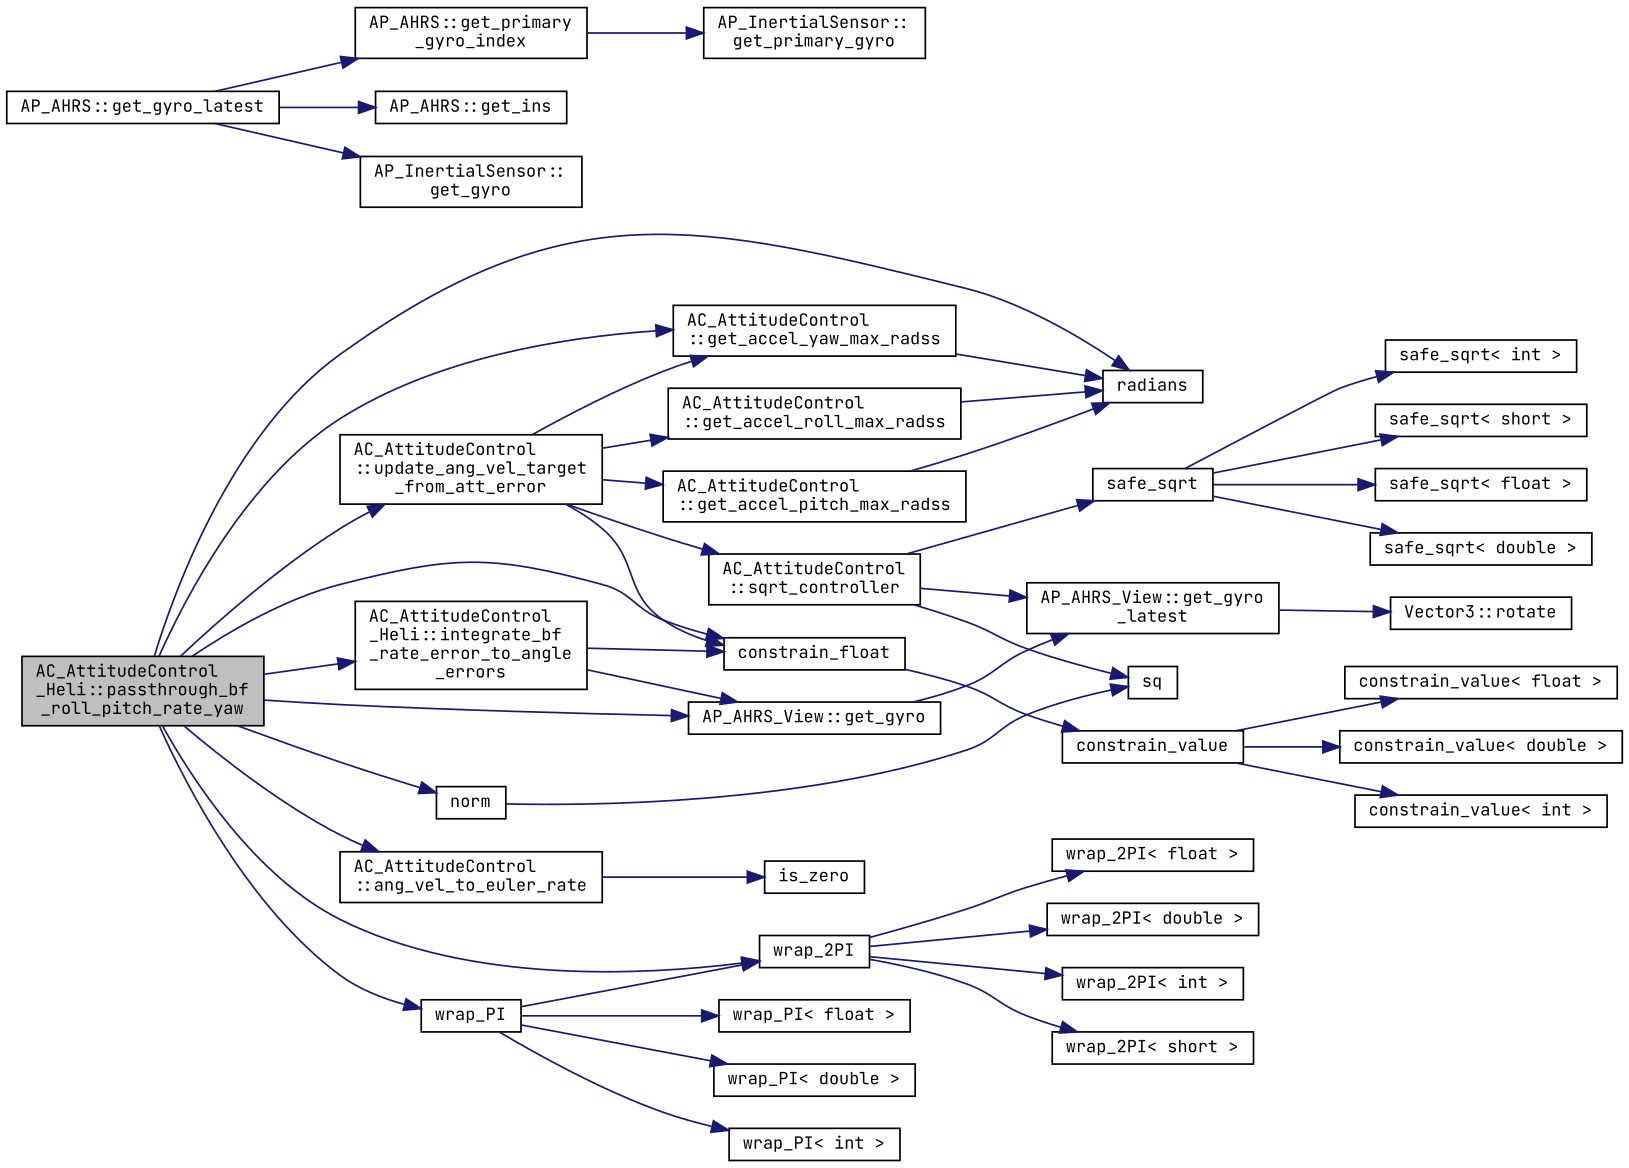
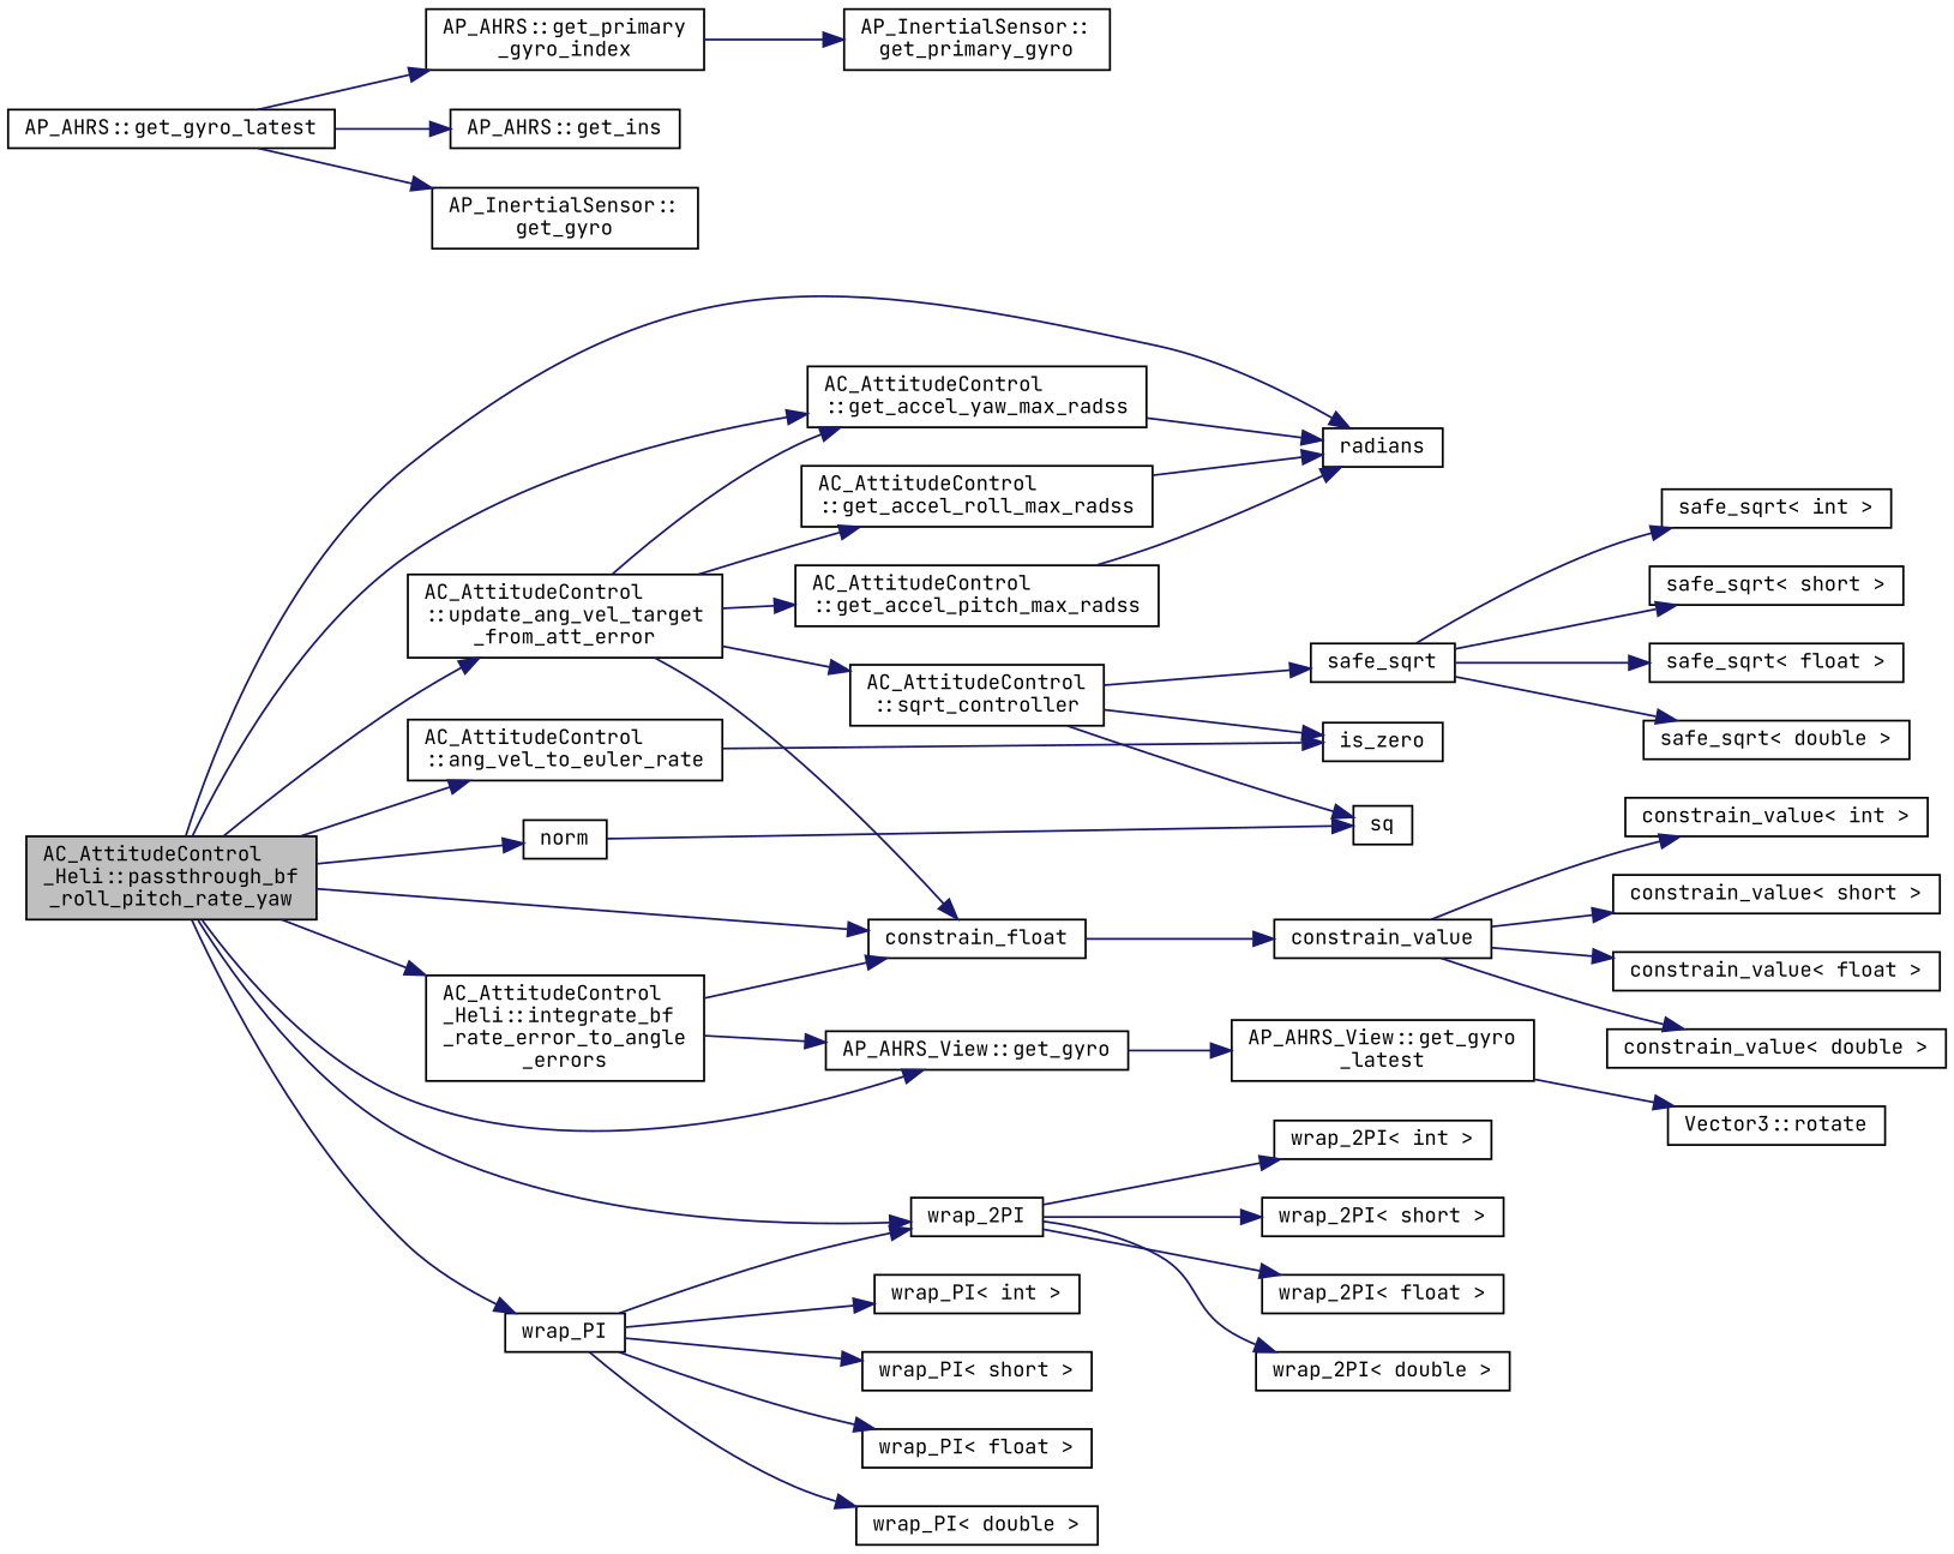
  digraph {
    fontname="JetBrains Mono"
    rankdir=LR
    node [color=black fillcolor=white fontname="JetBrains Mono" fontsize=10 shape=record style=filled]
    edge [color=midnightblue fontname="JetBrains Mono" fontsize=10 labelfontname=Helvetica labelfontsize=10 style=solid]
    n1 [fillcolor=grey75 fontcolor=black height=0.2 label="AC_AttitudeControl\l_Heli::passthrough_bf\l_roll_pitch_rate_yaw" width=0.4]
    n2 [height=0.2 label=radians width=0.4]
    n3 [height=0.2 label="AP_AHRS_View::get_gyro" width=0.4]
    n4 [height=0.2 label="AC_AttitudeControl\l::get_accel_yaw_max_radss" width=0.4]
    n5 [height=0.2 label=constrain_float width=0.4]
    n6 [height=0.2 label="AC_AttitudeControl\l_Heli::integrate_bf\l_rate_error_to_angle\l_errors" width=0.4]
    n7 [height=0.2 label="AC_AttitudeControl\l::ang_vel_to_euler_rate" width=0.4]
    n8 [height=0.2 label=wrap_PI width=0.4]
    n9 [height=0.2 label=wrap_2PI width=0.4]
    n10 [height=0.2 label="AC_AttitudeControl\l::update_ang_vel_target\l_from_att_error" width=0.4]
    n11 [height=0.2 label=norm width=0.4]
    n12 [height=0.2 label="AP_AHRS_View::get_gyro\l_latest" width=0.4]
    n13 [height=0.2 label=constrain_value width=0.4]
    n14 [height=0.2 label=is_zero width=0.4]
    n15 [height=0.2 label="wrap_PI\< int \>" width=0.4]
+   n16 [height=0.2 label="wrap_PI\< short \>" width=0.4]
    n17 [height=0.2 label="wrap_PI\< float \>" width=0.4]
    n18 [height=0.2 label="wrap_PI\< double \>" width=0.4]
    n19 [height=0.2 label="wrap_2PI\< int \>" width=0.4]
    n20 [height=0.2 label="wrap_2PI\< short \>" width=0.4]
    n21 [height=0.2 label="wrap_2PI\< float \>" width=0.4]
    n22 [height=0.2 label="wrap_2PI\< double \>" width=0.4]
    n23 [height=0.2 label="AC_AttitudeControl\l::sqrt_controller" width=0.4]
    n24 [height=0.2 label="AC_AttitudeControl\l::get_accel_roll_max_radss" width=0.4]
    n25 [height=0.2 label="AC_AttitudeControl\l::get_accel_pitch_max_radss" width=0.4]
    n26 [height=0.2 label=sq width=0.4]
    n27 [height=0.2 label="Vector3::rotate" width=0.4]
    n28 [height=0.2 label="AP_AHRS::get_gyro_latest" width=0.4]
    n29 [height=0.2 label="AP_AHRS::get_primary\l_gyro_index" width=0.4]
    n30 [height=0.2 label="AP_AHRS::get_ins" width=0.4]
    n31 [height=0.2 label="AP_InertialSensor::\lget_gyro" width=0.4]
    n32 [height=0.2 label="AP_InertialSensor::\lget_primary_gyro" width=0.4]
    n33 [height=0.2 label="constrain_value\< int \>" width=0.4]
+   n34 [height=0.2 label="constrain_value\< short \>" width=0.4]
    n35 [height=0.2 label="constrain_value\< float \>" width=0.4]
    n36 [height=0.2 label="constrain_value\< double \>" width=0.4]
    n37 [height=0.2 label=safe_sqrt width=0.4]
    n38 [height=0.2 label="safe_sqrt\< int \>" width=0.4]
    n39 [height=0.2 label="safe_sqrt\< short \>" width=0.4]
    n40 [height=0.2 label="safe_sqrt\< float \>" width=0.4]
    n41 [height=0.2 label="safe_sqrt\< double \>" width=0.4]
    n1 -> n2
    n1 -> n3
    n1 -> n4
    n1 -> n5
    n1 -> n6
    n1 -> n7
    n1 -> n8
    n1 -> n9
    n1 -> n10
    n1 -> n11
    n3 -> n12
    n4 -> n2
    n5 -> n13
    n6 -> n3
    n6 -> n5
    n7 -> n14
    n8 -> n9
    n8 -> n15
+   n8 -> n16
    n8 -> n17
    n8 -> n18
    n9 -> n19
    n9 -> n20
    n9 -> n21
    n9 -> n22
    n10 -> n4
    n10 -> n5
    n10 -> n23
    n10 -> n24
    n10 -> n25
    n11 -> n26
    n12 -> n27
    n13 -> n33
+   n13 -> n34
    n13 -> n35
    n13 -> n36
-   n23 -> n12
+   n23 -> n14
    n23 -> n26
    n23 -> n37
    n24 -> n2
    n25 -> n2
    n28 -> n29
    n28 -> n30
    n28 -> n31
    n29 -> n32
    n37 -> n38
    n37 -> n39
    n37 -> n40
    n37 -> n41
  }
